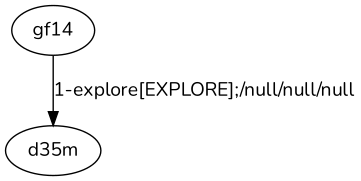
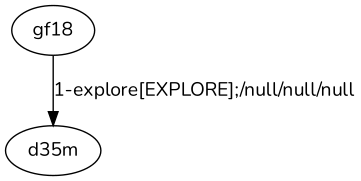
  digraph {
    fontname=Nunito
    node [fontname=Nunito]
-   gf14
+   gf14 [label=gf18]
    d35m
    gf14 -> d35m [label="1-explore[EXPLORE];/null/null/null" fontname=Nunito]
  }
